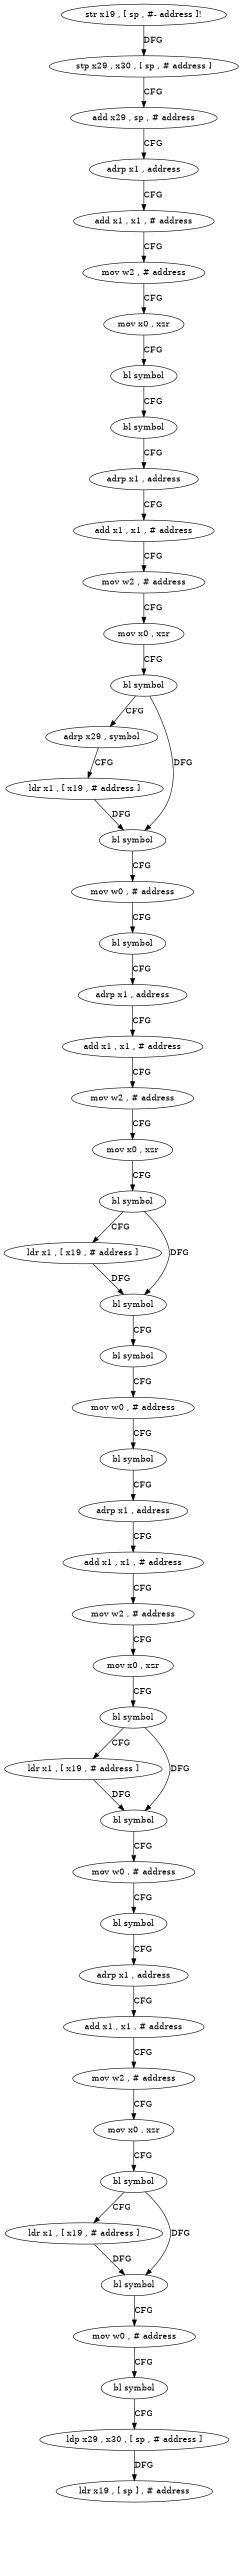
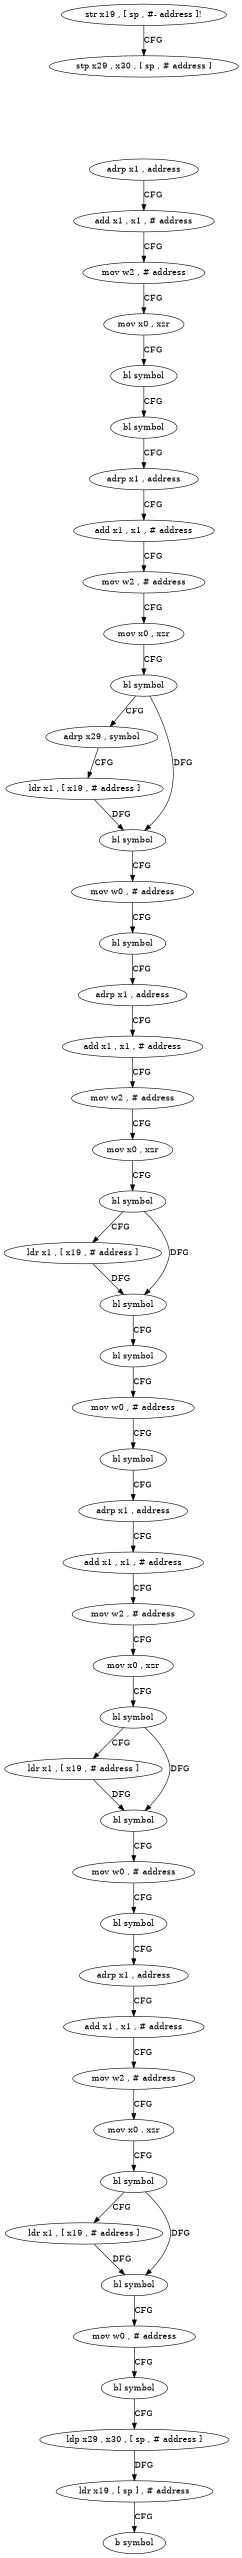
  digraph {
    n1 [label="str x19 , [ sp , #- address ]!"]
    n2 [label="stp x29 , x30 , [ sp , # address ]"]
-   n3 [label="add x29 , sp , # address"]
    n4 [label="adrp x1 , address"]
    n5 [label="add x1 , x1 , # address"]
    n6 [label="mov w2 , # address"]
    n7 [label="mov x0 , xzr"]
    n8 [label="bl symbol"]
    n9 [label="bl symbol"]
    n10 [label="adrp x1 , address"]
    n11 [label="add x1 , x1 , # address"]
    n12 [label="mov w2 , # address"]
    n13 [label="mov x0 , xzr"]
    n14 [label="bl symbol"]
    n15 [label="adrp x29 , symbol"]
    n16 [label="bl symbol"]
    n17 [label="ldr x1 , [ x19 , # address ]"]
    n18 [label="mov w0 , # address"]
    n19 [label="bl symbol"]
    n20 [label="adrp x1 , address"]
    n21 [label="add x1 , x1 , # address"]
    n22 [label="mov w2 , # address"]
    n23 [label="mov x0 , xzr"]
    n24 [label="bl symbol"]
    n25 [label="ldr x1 , [ x19 , # address ]"]
    n26 [label="bl symbol"]
    n27 [label="bl symbol"]
    n28 [label="mov w0 , # address"]
    n29 [label="bl symbol"]
    n30 [label="adrp x1 , address"]
    n31 [label="add x1 , x1 , # address"]
    n32 [label="mov w2 , # address"]
    n33 [label="mov x0 , xzr"]
    n34 [label="bl symbol"]
    n35 [label="ldr x1 , [ x19 , # address ]"]
    n36 [label="bl symbol"]
    n37 [label="mov w0 , # address"]
    n38 [label="bl symbol"]
    n39 [label="adrp x1 , address"]
    n40 [label="add x1 , x1 , # address"]
    n41 [label="mov w2 , # address"]
    n42 [label="mov x0 , xzr"]
    n43 [label="bl symbol"]
    n44 [label="ldr x1 , [ x19 , # address ]"]
    n45 [label="bl symbol"]
    n46 [label="mov w0 , # address"]
    n47 [label="bl symbol"]
    n48 [label="ldp x29 , x30 , [ sp , # address ]"]
    n49 [label="ldr x19 , [ sp ] , # address"]
-   n1 -> n2 [label=DFG]
-   n2 -> n3 [label=CFG]
-   n3 -> n4 [label=CFG]
+   n50 [label="b symbol"]
+   n1 -> n2 [label=CFG]
    n4 -> n5 [label=CFG]
    n5 -> n6 [label=CFG]
    n6 -> n7 [label=CFG]
    n7 -> n8 [label=CFG]
    n8 -> n9 [label=CFG]
    n9 -> n10 [label=CFG]
    n10 -> n11 [label=CFG]
    n11 -> n12 [label=CFG]
    n12 -> n13 [label=CFG]
    n13 -> n14 [label=CFG]
    n14 -> n15 [label=CFG]
    n14 -> n16 [label=DFG]
    n15 -> n17 [label=CFG]
    n16 -> n18 [label=CFG]
    n17 -> n16 [label=DFG]
    n18 -> n19 [label=CFG]
    n19 -> n20 [label=CFG]
    n20 -> n21 [label=CFG]
    n21 -> n22 [label=CFG]
    n22 -> n23 [label=CFG]
    n23 -> n24 [label=CFG]
    n24 -> n25 [label=CFG]
    n24 -> n26 [label=DFG]
    n25 -> n26 [label=DFG]
    n26 -> n27 [label=CFG]
    n27 -> n28 [label=CFG]
    n28 -> n29 [label=CFG]
    n29 -> n30 [label=CFG]
    n30 -> n31 [label=CFG]
    n31 -> n32 [label=CFG]
    n32 -> n33 [label=CFG]
    n33 -> n34 [label=CFG]
    n34 -> n35 [label=CFG]
    n34 -> n36 [label=DFG]
    n35 -> n36 [label=DFG]
    n36 -> n37 [label=CFG]
    n37 -> n38 [label=CFG]
    n38 -> n39 [label=CFG]
    n39 -> n40 [label=CFG]
    n40 -> n41 [label=CFG]
    n41 -> n42 [label=CFG]
    n42 -> n43 [label=CFG]
    n43 -> n44 [label=CFG]
    n43 -> n45 [label=DFG]
    n44 -> n45 [label=DFG]
    n45 -> n46 [label=CFG]
    n46 -> n47 [label=CFG]
    n47 -> n48 [label=CFG]
    n48 -> n49 [label=DFG]
+   n49 -> n50 [label=CFG]
  }
